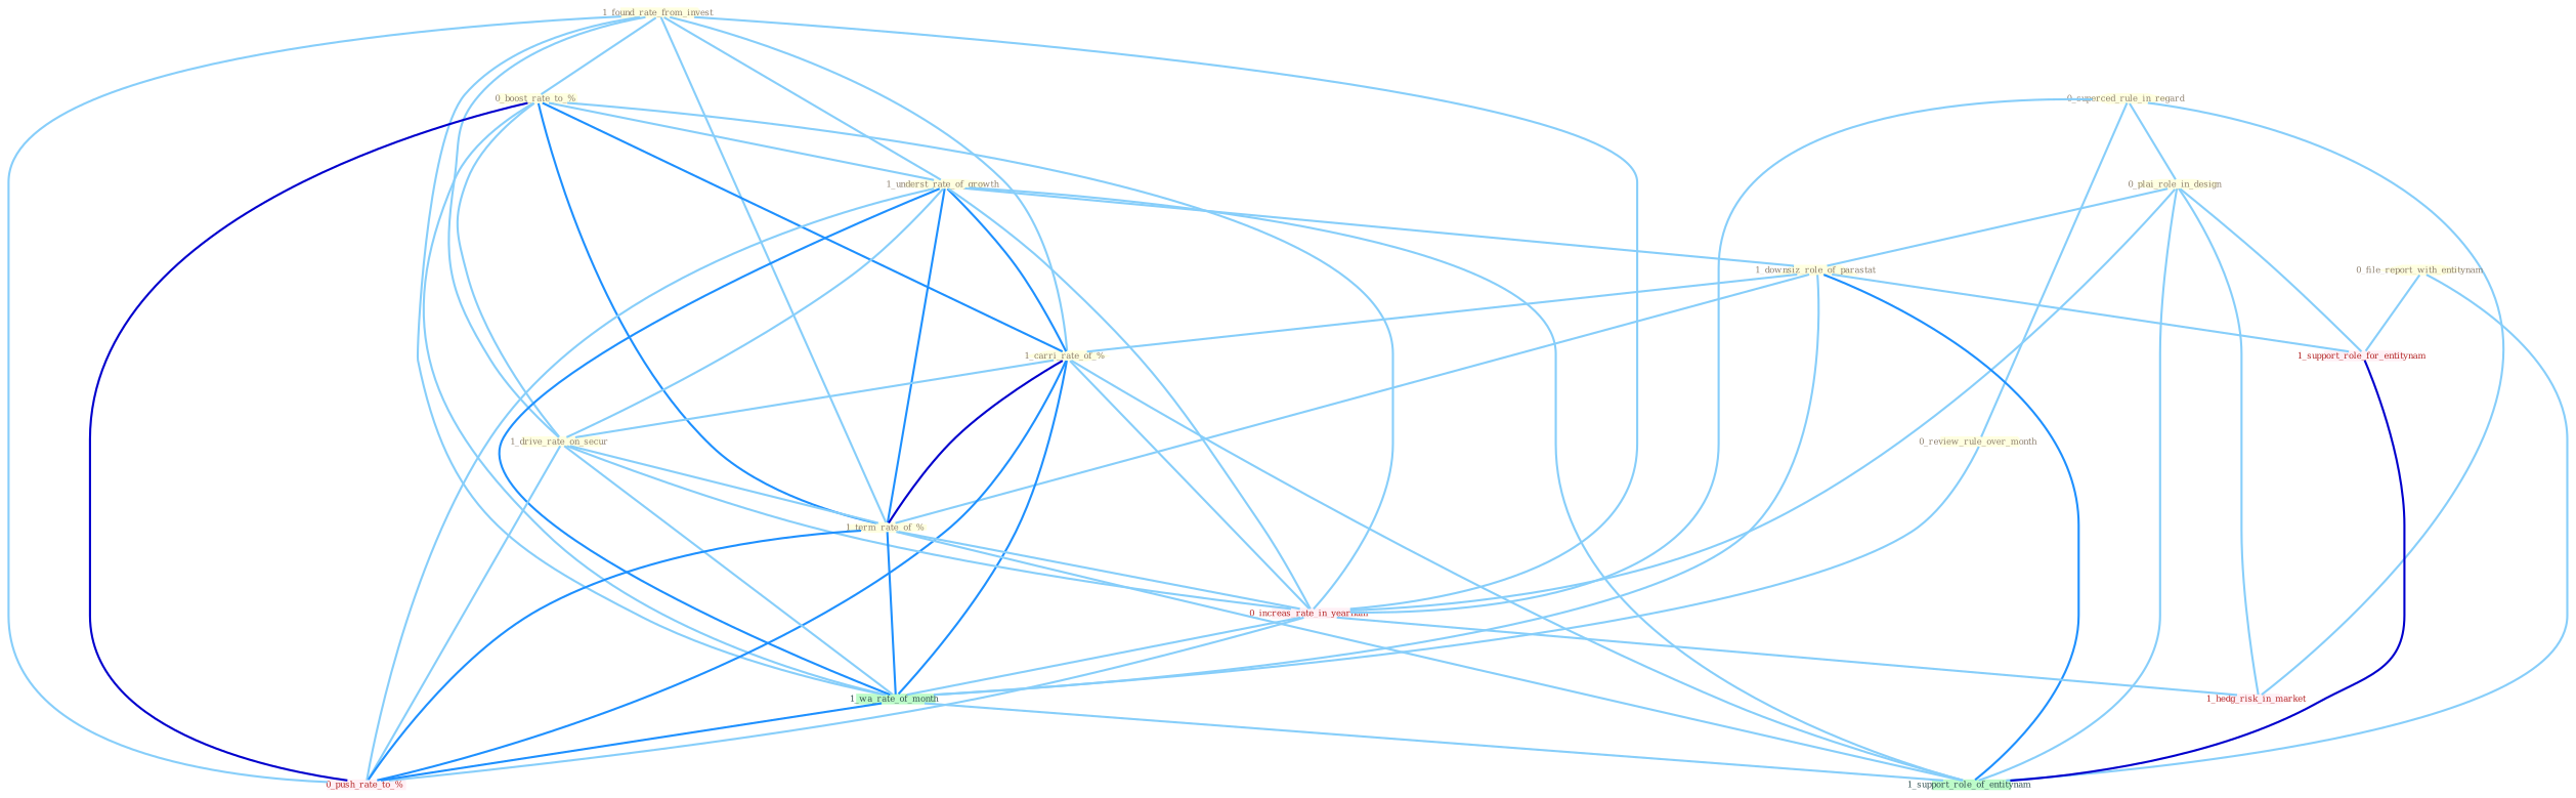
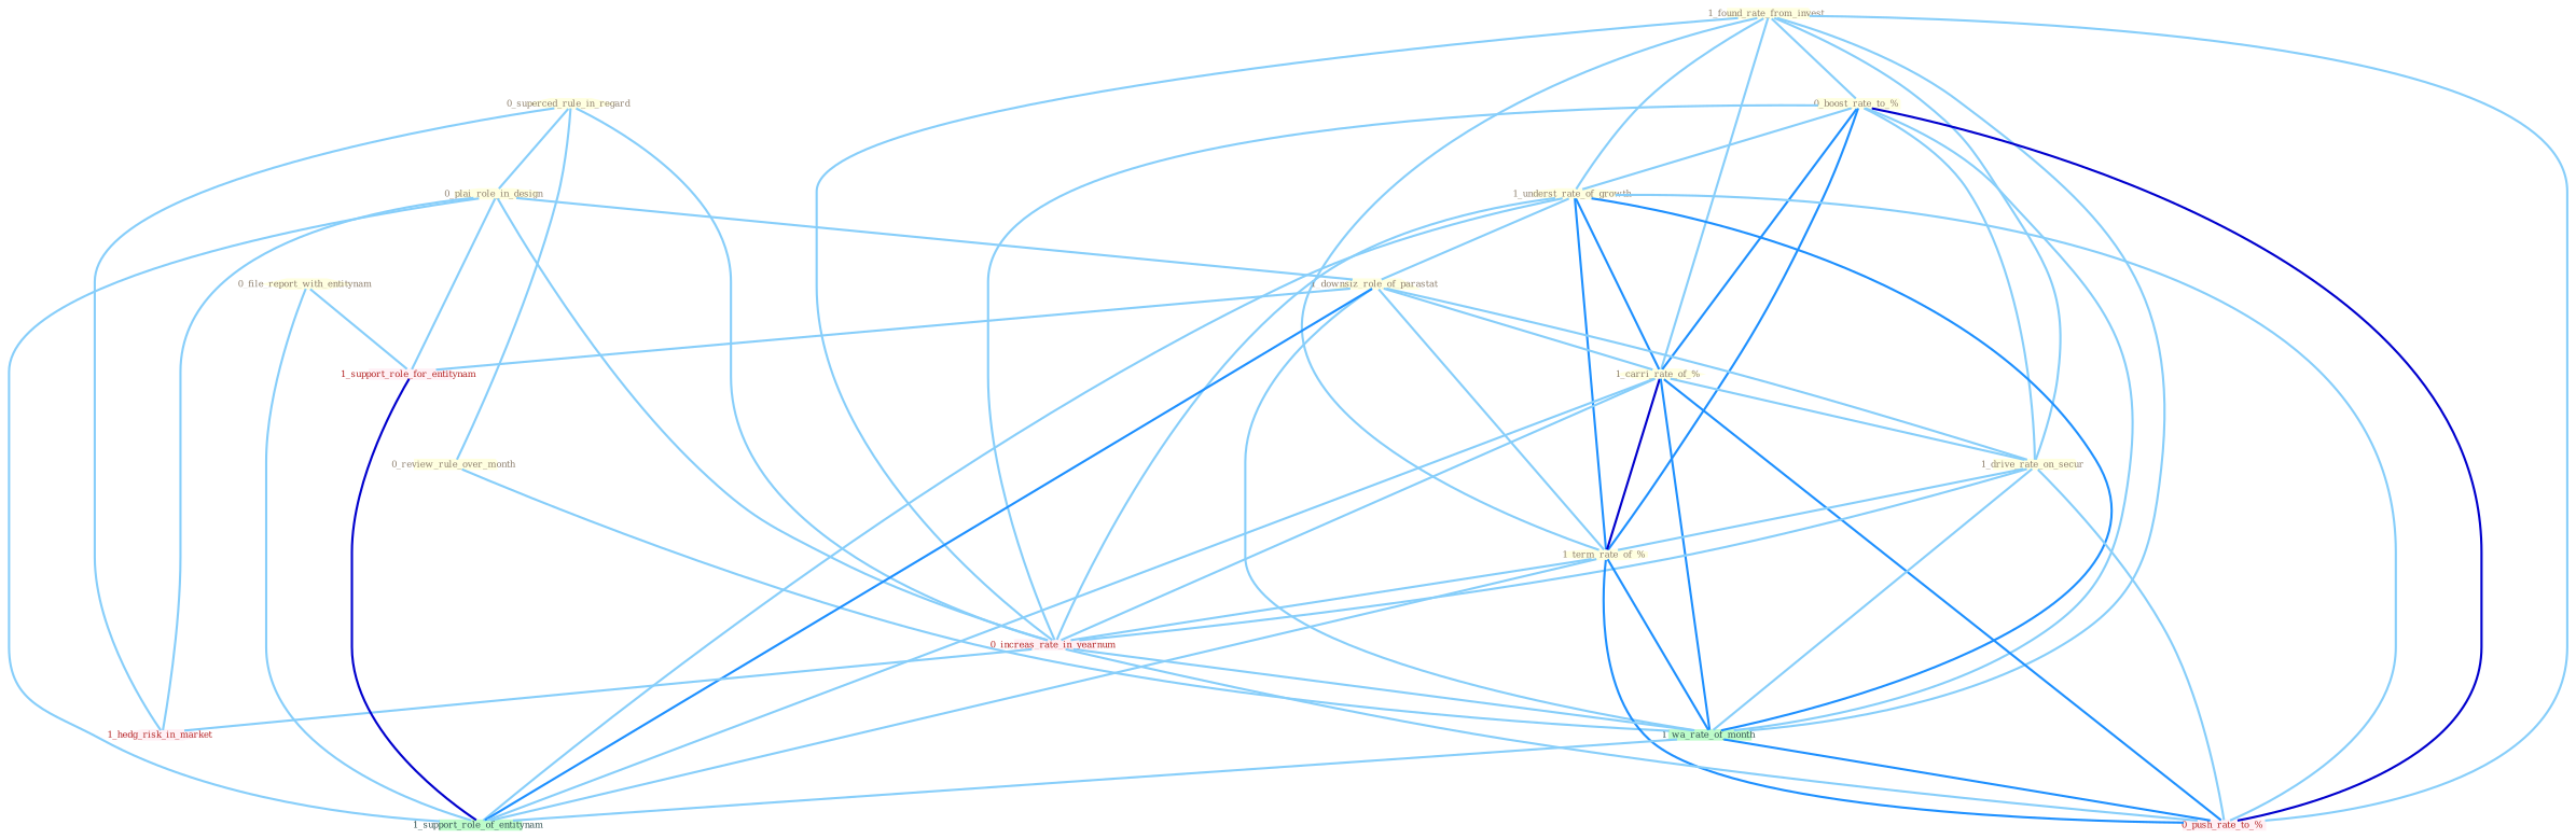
  graph {
    node [color="#ffffe0" fixedsize=true fontcolor="#8b7d6b" fontsize=4 shape=note style=filled]
    edge [color="#87cefa" w=1]
    "0_superced_rule_in_regard " [height=.06 shape=hexagon width=.5]
    "1_found_rate_from_invest " [height=.06 width=.5]
    "0_boost_rate_to_% " [height=.06 width=.5]
    "0_review_rule_over_month " [height=.06 width=.5]
    "0_plai_role_in_design " [height=.06 shape=octagon width=.5]
    "1_underst_rate_of_growth " [height=.06 shape=octagon width=.5]
    "1_downsiz_role_of_parastat " [height=.06 shape=trapezium width=.5]
    "1_carri_rate_of_% " [height=.06 shape=hexagon width=.5]
    "0_file_report_with_entitynam " [height=.06 shape=hexagon width=.5]
    "1_drive_rate_on_secur " [height=.06 width=.5]
    "1_term_rate_of_% " [height=.06 shape=octagon width=.5]
    "0_increas_rate_in_yearnum " [color="#fff0f5" fontcolor="#b22222" height=.06 width=.5]
    "1_support_role_for_entitynam " [color="#fff0f5" fontcolor="#b22222" height=.06 width=.5]
    "0_push_rate_to_% " [color="#fff0f5" fontcolor="#b22222" height=.06 width=.5]
    "1_hedg_risk_in_market " [color="#fff0f5" fontcolor="#b22222" height=.06 shape=hexagon width=.5]
    "1_wa_rate_of_month " [color="#BDFCC9" fontcolor="#2f4f4f" height=.06 width=.5]
    "1_support_role_of_entitynam " [color="#BDFCC9" fontcolor="#2f4f4f" height=.06 width=.5]
    subgraph sub_1 {
      "0_superced_rule_in_regard "
      "1_found_rate_from_invest "
      "0_boost_rate_to_% "
      "0_review_rule_over_month "
      "0_plai_role_in_design "
      "1_underst_rate_of_growth "
      "1_downsiz_role_of_parastat "
      "1_carri_rate_of_% "
      "0_file_report_with_entitynam "
      "1_drive_rate_on_secur "
      "1_term_rate_of_% "
    }
    subgraph sub_2 {
      "0_increas_rate_in_yearnum "
      "1_support_role_for_entitynam "
      "0_push_rate_to_% "
      "1_hedg_risk_in_market "
    }
    "0_superced_rule_in_regard " -- "0_review_rule_over_month "
    "0_superced_rule_in_regard " -- "0_plai_role_in_design "
    "0_superced_rule_in_regard " -- "0_increas_rate_in_yearnum "
    "0_superced_rule_in_regard " -- "1_hedg_risk_in_market "
    "1_found_rate_from_invest " -- "0_boost_rate_to_% "
    "1_found_rate_from_invest " -- "1_underst_rate_of_growth "
    "1_found_rate_from_invest " -- "1_carri_rate_of_% "
    "1_found_rate_from_invest " -- "1_drive_rate_on_secur "
    "1_found_rate_from_invest " -- "1_term_rate_of_% "
    "1_found_rate_from_invest " -- "0_increas_rate_in_yearnum "
    "1_found_rate_from_invest " -- "0_push_rate_to_% "
    "1_found_rate_from_invest " -- "1_wa_rate_of_month "
    "0_boost_rate_to_% " -- "1_underst_rate_of_growth "
    "0_boost_rate_to_% " -- "1_carri_rate_of_% " [color="#1e90ff" w=2]
    "0_boost_rate_to_% " -- "1_drive_rate_on_secur "
    "0_boost_rate_to_% " -- "1_term_rate_of_% " [color="#1e90ff" w=2]
    "0_boost_rate_to_% " -- "0_increas_rate_in_yearnum "
    "0_boost_rate_to_% " -- "0_push_rate_to_% " [color="#0000cd" w=3]
    "0_boost_rate_to_% " -- "1_wa_rate_of_month "
    "0_review_rule_over_month " -- "1_wa_rate_of_month "
    "0_plai_role_in_design " -- "1_downsiz_role_of_parastat "
    "0_plai_role_in_design " -- "0_increas_rate_in_yearnum "
    "0_plai_role_in_design " -- "1_support_role_for_entitynam "
    "0_plai_role_in_design " -- "1_hedg_risk_in_market "
    "0_plai_role_in_design " -- "1_support_role_of_entitynam "
    "1_underst_rate_of_growth " -- "1_downsiz_role_of_parastat "
    "1_underst_rate_of_growth " -- "1_carri_rate_of_% " [color="#1e90ff" w=2]
-   "1_underst_rate_of_growth " -- "1_drive_rate_on_secur "
+   "1_downsiz_role_of_parastat " -- "1_drive_rate_on_secur "
    "1_underst_rate_of_growth " -- "1_term_rate_of_% " [color="#1e90ff" w=2]
    "1_underst_rate_of_growth " -- "0_increas_rate_in_yearnum "
    "1_underst_rate_of_growth " -- "0_push_rate_to_% "
    "1_underst_rate_of_growth " -- "1_wa_rate_of_month " [color="#1e90ff" w=2]
    "1_underst_rate_of_growth " -- "1_support_role_of_entitynam "
    "1_downsiz_role_of_parastat " -- "1_carri_rate_of_% "
    "1_downsiz_role_of_parastat " -- "1_term_rate_of_% "
    "1_downsiz_role_of_parastat " -- "1_support_role_for_entitynam "
    "1_downsiz_role_of_parastat " -- "1_wa_rate_of_month "
    "1_downsiz_role_of_parastat " -- "1_support_role_of_entitynam " [color="#1e90ff" w=2]
    "1_carri_rate_of_% " -- "1_drive_rate_on_secur "
    "1_carri_rate_of_% " -- "1_term_rate_of_% " [color="#0000cd" w=3]
    "1_carri_rate_of_% " -- "0_increas_rate_in_yearnum "
    "1_carri_rate_of_% " -- "0_push_rate_to_% " [color="#1e90ff" w=2]
    "1_carri_rate_of_% " -- "1_wa_rate_of_month " [color="#1e90ff" w=2]
    "1_carri_rate_of_% " -- "1_support_role_of_entitynam "
    "0_file_report_with_entitynam " -- "1_support_role_for_entitynam "
    "0_file_report_with_entitynam " -- "1_support_role_of_entitynam "
    "1_drive_rate_on_secur " -- "1_term_rate_of_% "
    "1_drive_rate_on_secur " -- "0_increas_rate_in_yearnum "
    "1_drive_rate_on_secur " -- "0_push_rate_to_% "
    "1_drive_rate_on_secur " -- "1_wa_rate_of_month "
    "1_term_rate_of_% " -- "0_increas_rate_in_yearnum "
    "1_term_rate_of_% " -- "0_push_rate_to_% " [color="#1e90ff" w=2]
    "1_term_rate_of_% " -- "1_wa_rate_of_month " [color="#1e90ff" w=2]
    "1_term_rate_of_% " -- "1_support_role_of_entitynam "
    "0_increas_rate_in_yearnum " -- "0_push_rate_to_% "
    "0_increas_rate_in_yearnum " -- "1_hedg_risk_in_market "
    "0_increas_rate_in_yearnum " -- "1_wa_rate_of_month "
    "1_support_role_for_entitynam " -- "1_support_role_of_entitynam " [color="#0000cd" w=3]
    "1_wa_rate_of_month " -- "0_push_rate_to_% " [color="#1e90ff"]
    "1_wa_rate_of_month " -- "1_support_role_of_entitynam "
  }
